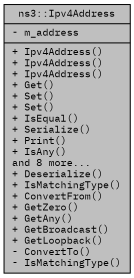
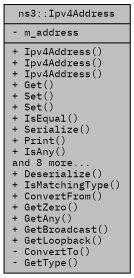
  digraph {
    fontname="IBM Plex Mono"
-   n1 [color=black fillcolor=grey75 fontcolor=black fontname="IBM Plex Mono" fontsize=10 height=0.2 label="{ns3::Ipv4Address\n|- m_address\l|+ Ipv4Address()\l+ Ipv4Address()\l+ Ipv4Address()\l+ Get()\l+ Set()\l+ Set()\l+ IsEqual()\l+ Serialize()\l+ Print()\l+ IsAny()\land 8 more...\l+ Deserialize()\l+ IsMatchingType()\l+ ConvertFrom()\l+ GetZero()\l+ GetAny()\l+ GetBroadcast()\l+ GetLoopback()\l- ConvertTo()\l- IsMatchingType()\l}" shape=record style=filled width=0.4]
+   n1 [color=black fillcolor=grey75 fontcolor=black fontname="IBM Plex Mono" fontsize=10 height=0.2 label="{ns3::Ipv4Address\n|- m_address\l|+ Ipv4Address()\l+ Ipv4Address()\l+ Ipv4Address()\l+ Get()\l+ Set()\l+ Set()\l+ IsEqual()\l+ Serialize()\l+ Print()\l+ IsAny()\land 8 more...\l+ Deserialize()\l+ IsMatchingType()\l+ ConvertFrom()\l+ GetZero()\l+ GetAny()\l+ GetBroadcast()\l+ GetLoopback()\l- ConvertTo()\l- GetType()\l}" shape=record style=filled width=0.4]
  }
